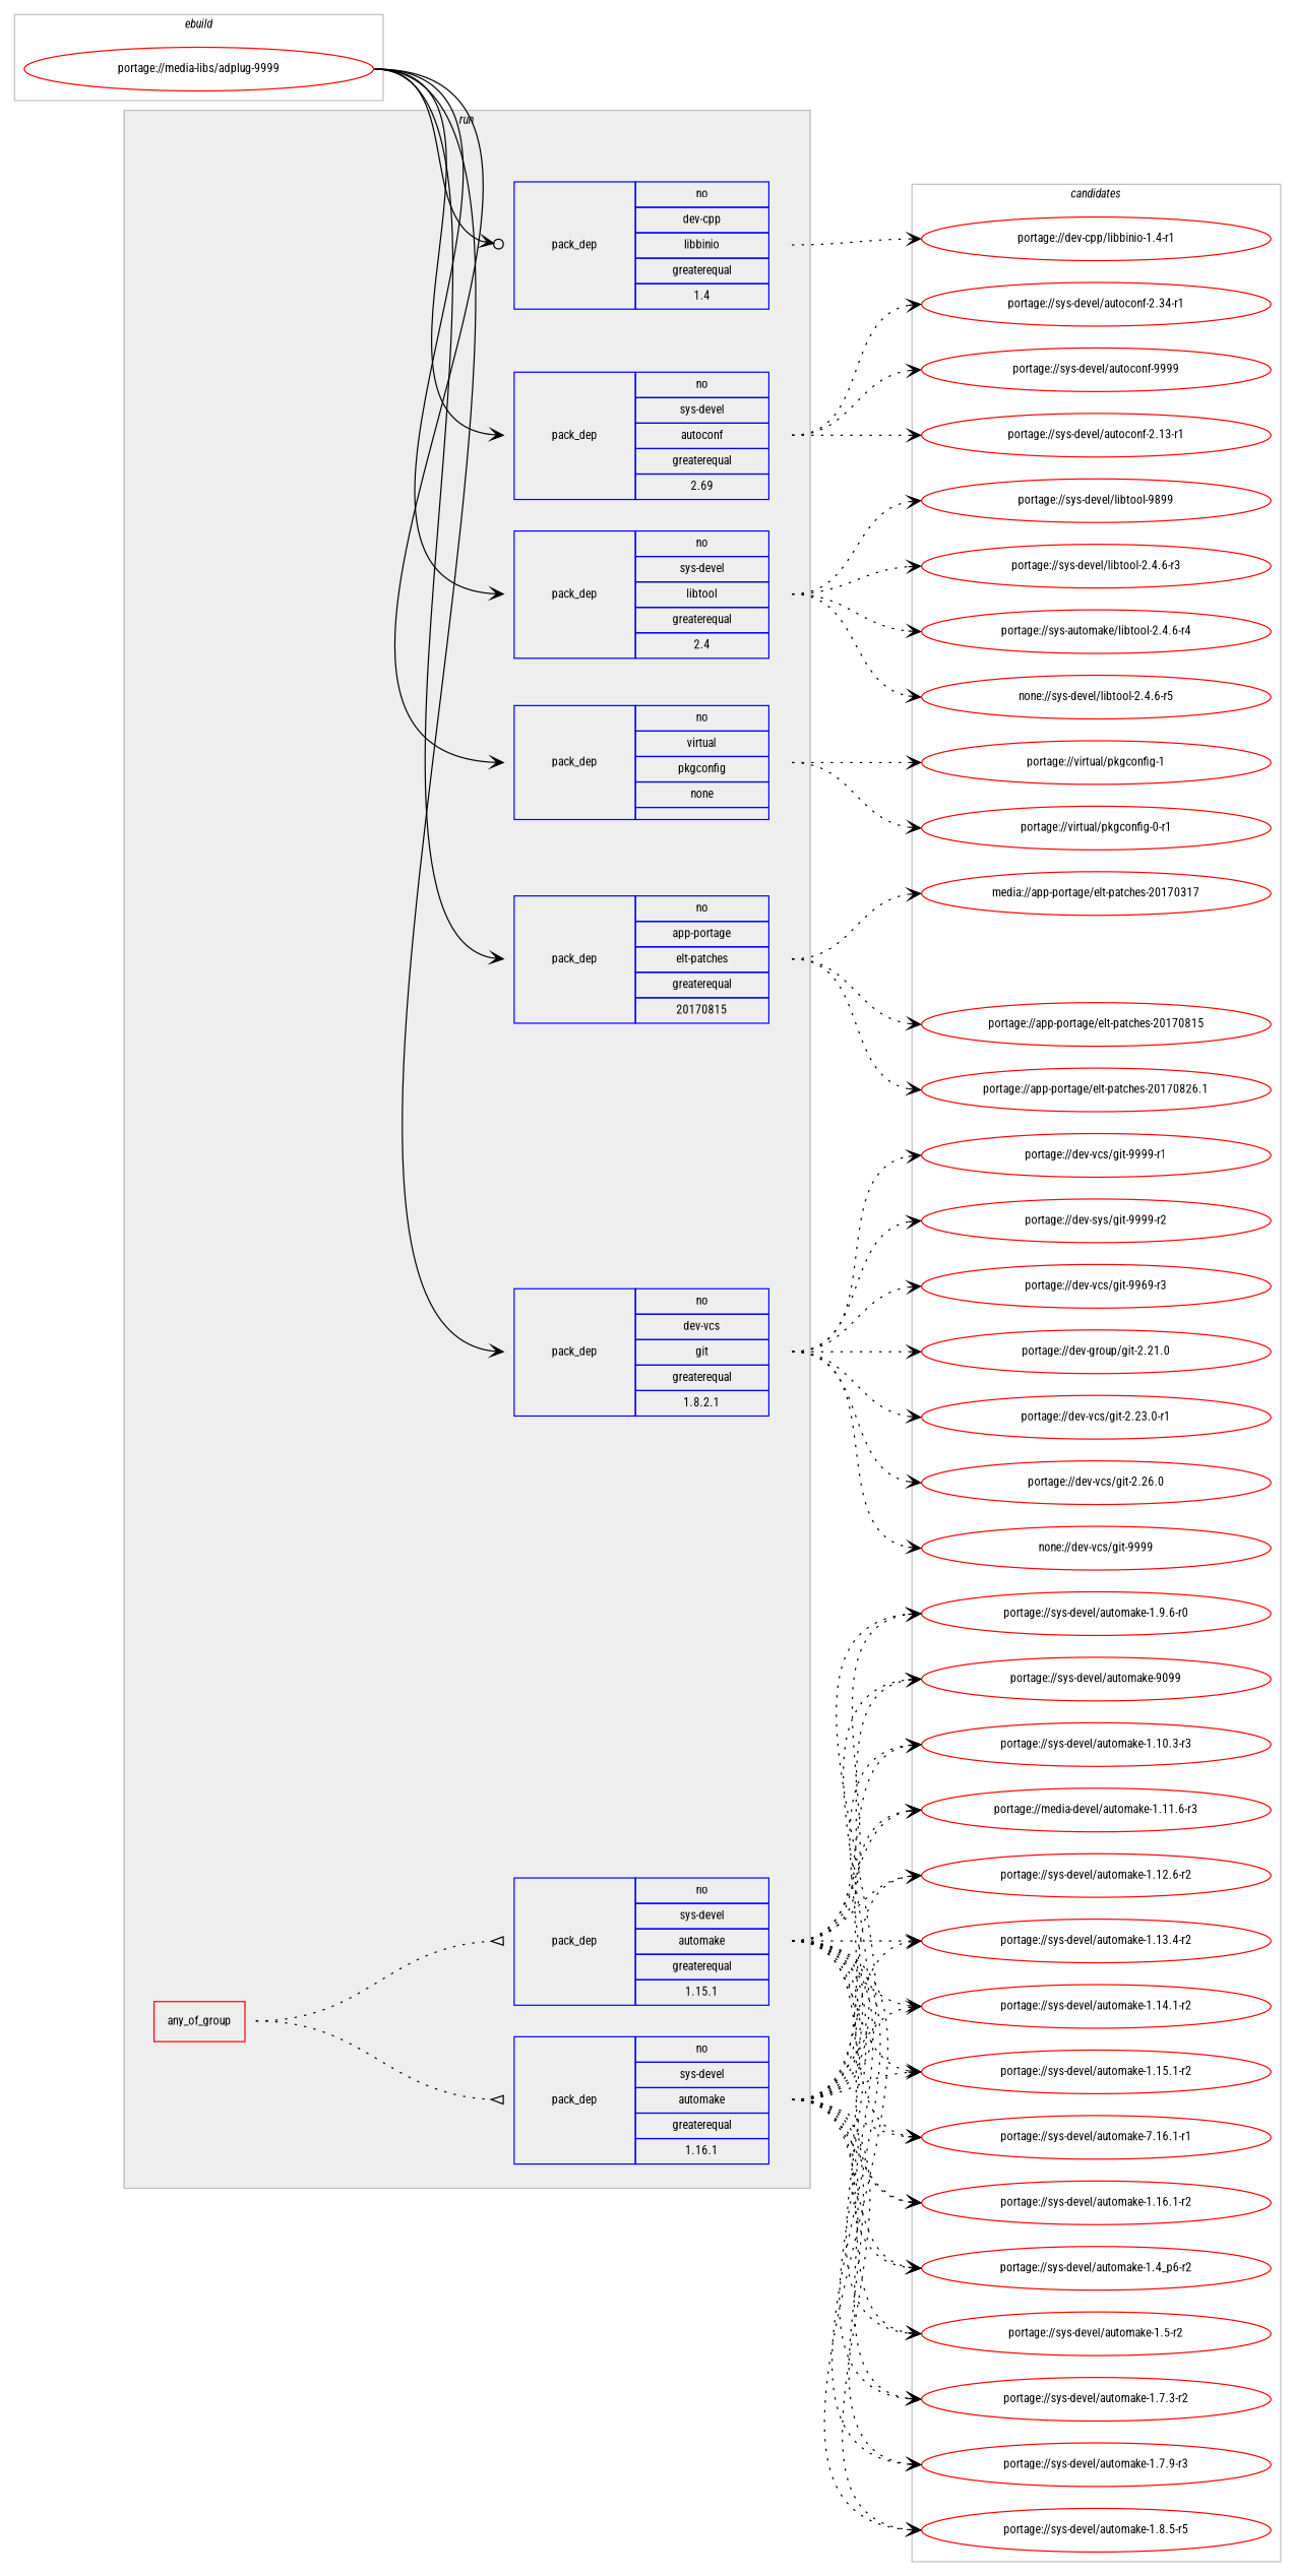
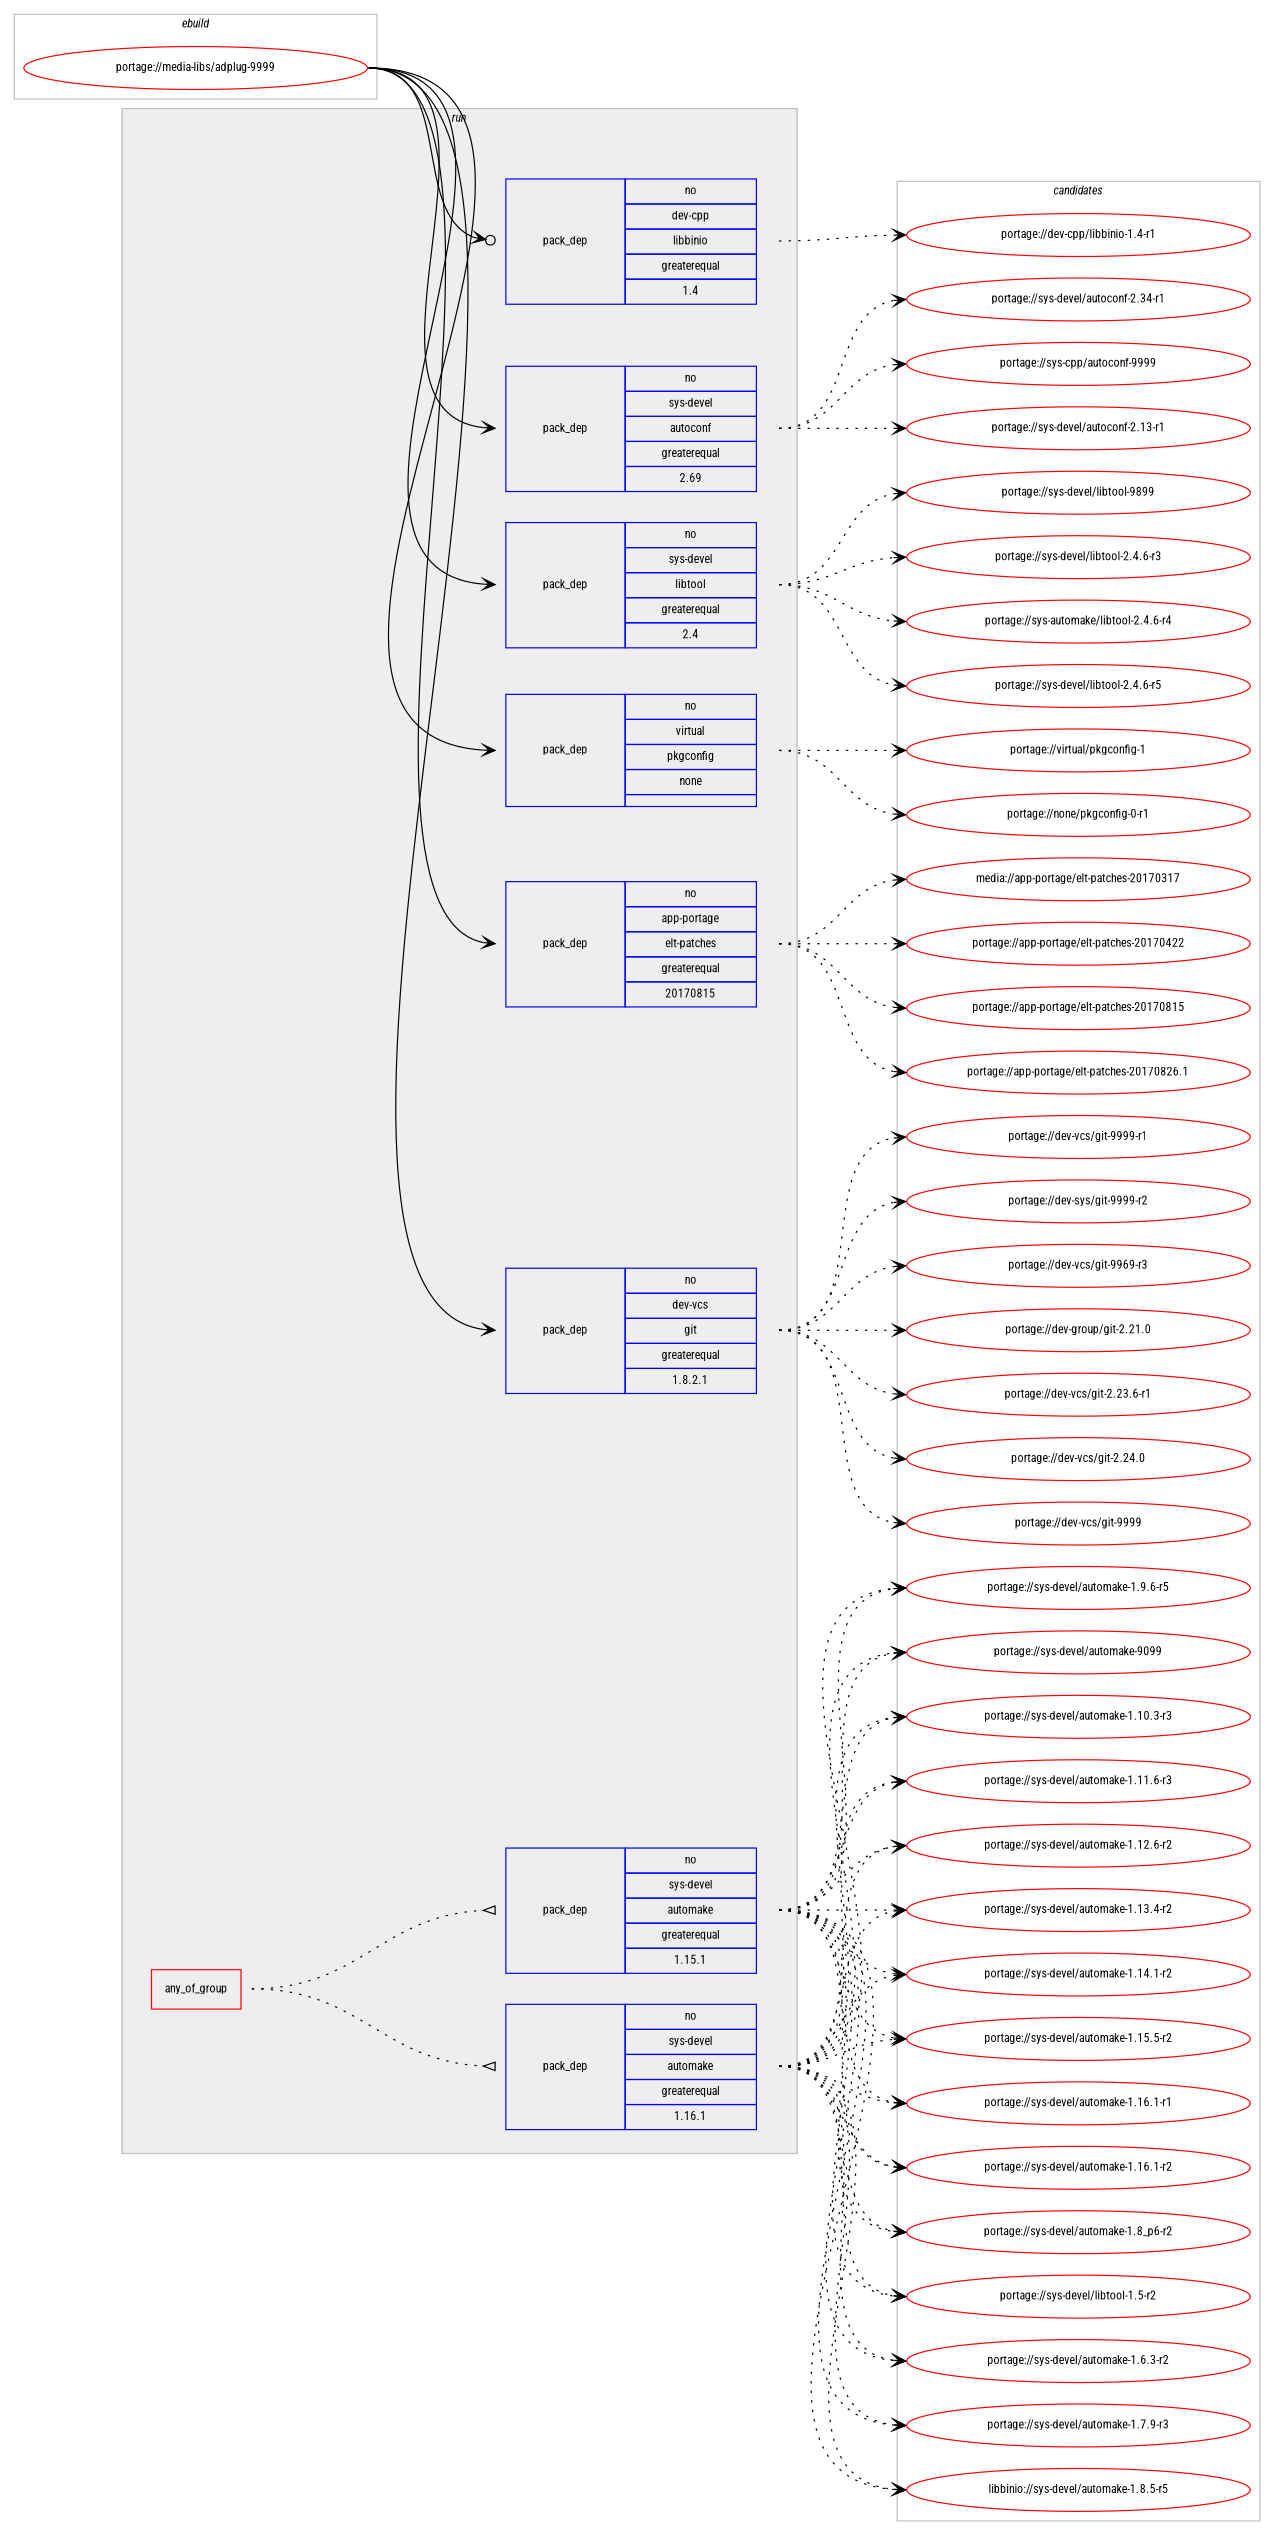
  digraph {
    compound=true
    concentrate=true
    fontname="Roboto Condensed"
    fontsize=10
    newrank=true
    rankdir=LR
    ranksep=1.5
    node [color=red fontname="Roboto Condensed" fontsize=10]
    edge [arrowhead=vee fontname="Roboto Condensed" headport=w style=dotted tailport=e weight=100]
    n1 [label="portage://media-libs/adplug-9999" width=4]
    n2 [color=blue label=<<TABLE BORDER="0" CELLBORDER="1" CELLSPACING="0" CELLPADDING="4" WIDTH="220"><TR><TD ROWSPAN="6" CELLPADDING="30">pack_dep</TD></TR><TR><TD WIDTH="110">no</TD></TR><TR><TD>sys-devel</TD></TR><TR><TD>automake</TD></TR><TR><TD>greaterequal</TD></TR><TR><TD>1.16.1</TD></TR></TABLE>> shape=none]
    n3 [color=blue label=<<TABLE BORDER="0" CELLBORDER="1" CELLSPACING="0" CELLPADDING="4" WIDTH="220"><TR><TD ROWSPAN="6" CELLPADDING="30">pack_dep</TD></TR><TR><TD WIDTH="110">no</TD></TR><TR><TD>sys-devel</TD></TR><TR><TD>automake</TD></TR><TR><TD>greaterequal</TD></TR><TR><TD>1.15.1</TD></TR></TABLE>> shape=none]
    n4 [label=<<TABLE BORDER="0" CELLBORDER="1" CELLSPACING="0" CELLPADDING="4"><TR><TD CELLPADDING="10">any_of_group</TD></TR></TABLE>> shape=none]
    n5 [color=blue label=<<TABLE BORDER="0" CELLBORDER="1" CELLSPACING="0" CELLPADDING="4" WIDTH="220"><TR><TD ROWSPAN="6" CELLPADDING="30">pack_dep</TD></TR><TR><TD WIDTH="110">no</TD></TR><TR><TD>app-portage</TD></TR><TR><TD>elt-patches</TD></TR><TR><TD>greaterequal</TD></TR><TR><TD>20170815</TD></TR></TABLE>> shape=none]
    n6 [color=blue label=<<TABLE BORDER="0" CELLBORDER="1" CELLSPACING="0" CELLPADDING="4" WIDTH="220"><TR><TD ROWSPAN="6" CELLPADDING="30">pack_dep</TD></TR><TR><TD WIDTH="110">no</TD></TR><TR><TD>dev-vcs</TD></TR><TR><TD>git</TD></TR><TR><TD>greaterequal</TD></TR><TR><TD>1.8.2.1</TD></TR></TABLE>> shape=none]
    n7 [color=blue label=<<TABLE BORDER="0" CELLBORDER="1" CELLSPACING="0" CELLPADDING="4" WIDTH="220"><TR><TD ROWSPAN="6" CELLPADDING="30">pack_dep</TD></TR><TR><TD WIDTH="110">no</TD></TR><TR><TD>sys-devel</TD></TR><TR><TD>autoconf</TD></TR><TR><TD>greaterequal</TD></TR><TR><TD>2.69</TD></TR></TABLE>> shape=none]
    n8 [color=blue label=<<TABLE BORDER="0" CELLBORDER="1" CELLSPACING="0" CELLPADDING="4" WIDTH="220"><TR><TD ROWSPAN="6" CELLPADDING="30">pack_dep</TD></TR><TR><TD WIDTH="110">no</TD></TR><TR><TD>sys-devel</TD></TR><TR><TD>libtool</TD></TR><TR><TD>greaterequal</TD></TR><TR><TD>2.4</TD></TR></TABLE>> shape=none]
    n9 [color=blue label=<<TABLE BORDER="0" CELLBORDER="1" CELLSPACING="0" CELLPADDING="4" WIDTH="220"><TR><TD ROWSPAN="6" CELLPADDING="30">pack_dep</TD></TR><TR><TD WIDTH="110">no</TD></TR><TR><TD>virtual</TD></TR><TR><TD>pkgconfig</TD></TR><TR><TD>none</TD></TR><TR><TD></TD></TR></TABLE>> shape=none]
    n10 [color=blue label=<<TABLE BORDER="0" CELLBORDER="1" CELLSPACING="0" CELLPADDING="4" WIDTH="220"><TR><TD ROWSPAN="6" CELLPADDING="30">pack_dep</TD></TR><TR><TD WIDTH="110">no</TD></TR><TR><TD>dev-cpp</TD></TR><TR><TD>libbinio</TD></TR><TR><TD>greaterequal</TD></TR><TR><TD>1.4</TD></TR></TABLE>> shape=none]
    n11 [label="portage://sys-devel/automake-1.10.3-r3" width=4]
-   n12 [label="portage://media-devel/automake-1.11.6-r3" width=4]
+   n12 [label="portage://sys-devel/automake-1.11.6-r3" width=4]
    n13 [label="portage://sys-devel/automake-1.12.6-r2" width=4]
    n14 [label="portage://sys-devel/automake-1.13.4-r2" width=4]
    n15 [label="portage://sys-devel/automake-1.14.1-r2" width=4]
-   n16 [label="portage://sys-devel/automake-1.15.1-r2" width=4]
-   n17 [label="portage://sys-devel/automake-7.16.1-r1" width=4]
+   n16 [label="portage://sys-devel/automake-1.15.5-r2" width=4]
+   n17 [label="portage://sys-devel/automake-1.16.1-r1" width=4]
    n18 [label="portage://sys-devel/automake-1.16.1-r2" width=4]
-   n19 [label="portage://sys-devel/automake-1.4_p6-r2" width=4]
-   n20 [label="portage://sys-devel/automake-1.5-r2" width=4]
-   n21 [label="portage://sys-devel/automake-1.7.3-r2" width=4]
+   n19 [label="portage://sys-devel/automake-1.8_p6-r2" width=4]
+   n20 [label="portage://sys-devel/libtool-1.5-r2" width=4]
+   n21 [label="portage://sys-devel/automake-1.6.3-r2" width=4]
    n22 [label="portage://sys-devel/automake-1.7.9-r3" width=4]
-   n23 [label="portage://sys-devel/automake-1.8.5-r5" width=4]
-   n24 [label="portage://sys-devel/automake-1.9.6-r0" width=4]
+   n23 [label="libbinio://sys-devel/automake-1.8.5-r5" width=4]
+   n24 [label="portage://sys-devel/automake-1.9.6-r5" width=4]
    n25 [label="portage://sys-devel/automake-9099" width=4]
    n26 [label="media://app-portage/elt-patches-20170317" width=4]
+   n27 [label="portage://app-portage/elt-patches-20170422" width=4]
    n28 [label="portage://app-portage/elt-patches-20170815" width=4]
    n29 [label="portage://app-portage/elt-patches-20170826.1" width=4]
    n30 [label="portage://dev-group/git-2.21.0" width=4]
-   n31 [label="portage://dev-vcs/git-2.23.0-r1" width=4]
-   n32 [label="portage://dev-vcs/git-2.26.0" width=4]
-   n33 [label="none://dev-vcs/git-9999" width=4]
+   n31 [label="portage://dev-vcs/git-2.23.6-r1" width=4]
+   n32 [label="portage://dev-vcs/git-2.24.0" width=4]
+   n33 [label="portage://dev-vcs/git-9999" width=4]
    n34 [label="portage://dev-vcs/git-9999-r1" width=4]
    n35 [label="portage://dev-sys/git-9999-r2" width=4]
    n36 [label="portage://dev-vcs/git-9969-r3" width=4]
    n37 [label="portage://sys-devel/autoconf-2.13-r1" width=4]
    n38 [label="portage://sys-devel/autoconf-2.34-r1" width=4]
-   n39 [label="portage://sys-devel/autoconf-9999" width=4]
+   n39 [label="portage://sys-cpp/autoconf-9999" width=4]
    n40 [label="portage://sys-devel/libtool-2.4.6-r3" width=4]
    n41 [label="portage://sys-automake/libtool-2.4.6-r4" width=4]
-   n42 [label="none://sys-devel/libtool-2.4.6-r5" width=4]
+   n42 [label="portage://sys-devel/libtool-2.4.6-r5" width=4]
    n43 [label="portage://sys-devel/libtool-9899" width=4]
-   n44 [label="portage://virtual/pkgconfig-0-r1" width=4]
+   n44 [label="portage://none/pkgconfig-0-r1" width=4]
    n45 [label="portage://virtual/pkgconfig-1" width=4]
    n46 [label="portage://dev-cpp/libbinio-1.4-r1" width=4]
    subgraph cluster_1 {
      color=gray
      label=<<i>ebuild</i>>
      rank=same
      n1
    }
    subgraph cluster_2 {
      color=gray
      label=<<i>dependencies</i>>
      subgraph cluster_3 {
        color=gray
        fillcolor="#eeeeee"
        label=<<i>compile</i>>
        style=filled
        subgraph sub_4 {
          color=gray
          fillcolor="#eeeeee"
          label=<<i>compile</i>>
          style=filled
          n4
          subgraph sub_5 {
            color=gray
            fillcolor="#eeeeee"
            label=<<i>compile</i>>
            style=filled
            n2
          }
          subgraph sub_6 {
            color=gray
            fillcolor="#eeeeee"
            label=<<i>compile</i>>
            style=filled
            n3
          }
        }
        subgraph sub_7 {
          color=gray
          fillcolor="#eeeeee"
          label=<<i>compile</i>>
          style=filled
          n5
        }
        subgraph sub_8 {
          color=gray
          fillcolor="#eeeeee"
          label=<<i>compile</i>>
          style=filled
          n6
        }
        subgraph sub_9 {
          color=gray
          fillcolor="#eeeeee"
          label=<<i>compile</i>>
          style=filled
          n7
        }
        subgraph sub_10 {
          color=gray
          fillcolor="#eeeeee"
          label=<<i>compile</i>>
          style=filled
          n8
        }
        subgraph sub_11 {
          color=gray
          fillcolor="#eeeeee"
          label=<<i>compile</i>>
          style=filled
          n9
        }
      }
      subgraph cluster_12 {
        color=gray
        fillcolor="#eeeeee"
        label=<<i>compile and run</i>>
        style=filled
        subgraph sub_13 {
          color=gray
          fillcolor="#eeeeee"
          label=<<i>compile and run</i>>
          style=filled
          n10
        }
      }
      subgraph cluster_14 {
        color=gray
        fillcolor="#eeeeee"
        label=<<i>run</i>>
        style=filled
      }
    }
    subgraph cluster_15 {
      color=gray
      label=<<i>candidates</i>>
      rank=same
      subgraph sub_16 {
        color=black
        label=<<i>candidates</i>>
        nodesep=1
        rank=same
        n11
        n12
        n13
        n14
        n15
        n16
        n17
        n18
        n19
        n20
        n21
        n22
        n23
        n24
        n25
      }
      subgraph sub_17 {
        color=black
        label=<<i>candidates</i>>
        nodesep=1
        rank=same
        n11
        n12
        n13
        n14
        n15
        n16
        n17
        n18
        n19
        n20
        n21
        n22
        n23
        n24
        n25
      }
      subgraph sub_18 {
        color=black
        label=<<i>candidates</i>>
        nodesep=1
        rank=same
        n26
+       n27
        n28
        n29
      }
      subgraph sub_19 {
        color=black
        label=<<i>candidates</i>>
        nodesep=1
        rank=same
        n30
        n31
        n32
        n33
        n34
        n35
        n36
      }
      subgraph sub_20 {
        color=black
        label=<<i>candidates</i>>
        nodesep=1
        rank=same
        n37
        n38
        n39
      }
      subgraph sub_21 {
        color=black
        label=<<i>candidates</i>>
        nodesep=1
        rank=same
        n40
        n41
        n42
        n43
      }
      subgraph sub_22 {
        color=black
        label=<<i>candidates</i>>
        nodesep=1
        rank=same
        n44
        n45
      }
      subgraph sub_23 {
        color=black
        label=<<i>candidates</i>>
        nodesep=1
        rank=same
        n46
      }
    }
    n1 -> n5 [style=solid weight=20]
    n1 -> n6 [style=solid weight=20]
    n1 -> n7 [style=solid weight=20]
    n1 -> n8 [style=solid weight=20]
    n1 -> n9 [style=solid weight=20]
    n1 -> n10 [arrowhead=odotvee style=solid weight=20]
    n2 -> n11
    n2 -> n12
    n2 -> n13
    n2 -> n14
    n2 -> n15
    n2 -> n16
    n2 -> n17
    n2 -> n18
    n2 -> n19
    n2 -> n20
    n2 -> n21
    n2 -> n22
    n2 -> n23
    n2 -> n24
    n2 -> n25
    n3 -> n11
    n3 -> n12
    n3 -> n13
    n3 -> n14
    n3 -> n15
    n3 -> n16
    n3 -> n17
    n3 -> n18
    n3 -> n19
    n3 -> n20
    n3 -> n21
    n3 -> n22
    n3 -> n23
    n3 -> n24
    n3 -> n25
    n4 -> n2 [arrowhead=oinv weight=20]
    n4 -> n3 [arrowhead=oinv weight=20]
    n5 -> n26
+   n5 -> n27
    n5 -> n28
    n5 -> n29
    n6 -> n30
    n6 -> n31
    n6 -> n32
    n6 -> n33
    n6 -> n34
    n6 -> n35
    n6 -> n36
    n7 -> n37
    n7 -> n38
    n7 -> n39
    n8 -> n40
    n8 -> n41
    n8 -> n42
    n8 -> n43
    n9 -> n44
    n9 -> n45
    n10 -> n46
  }
